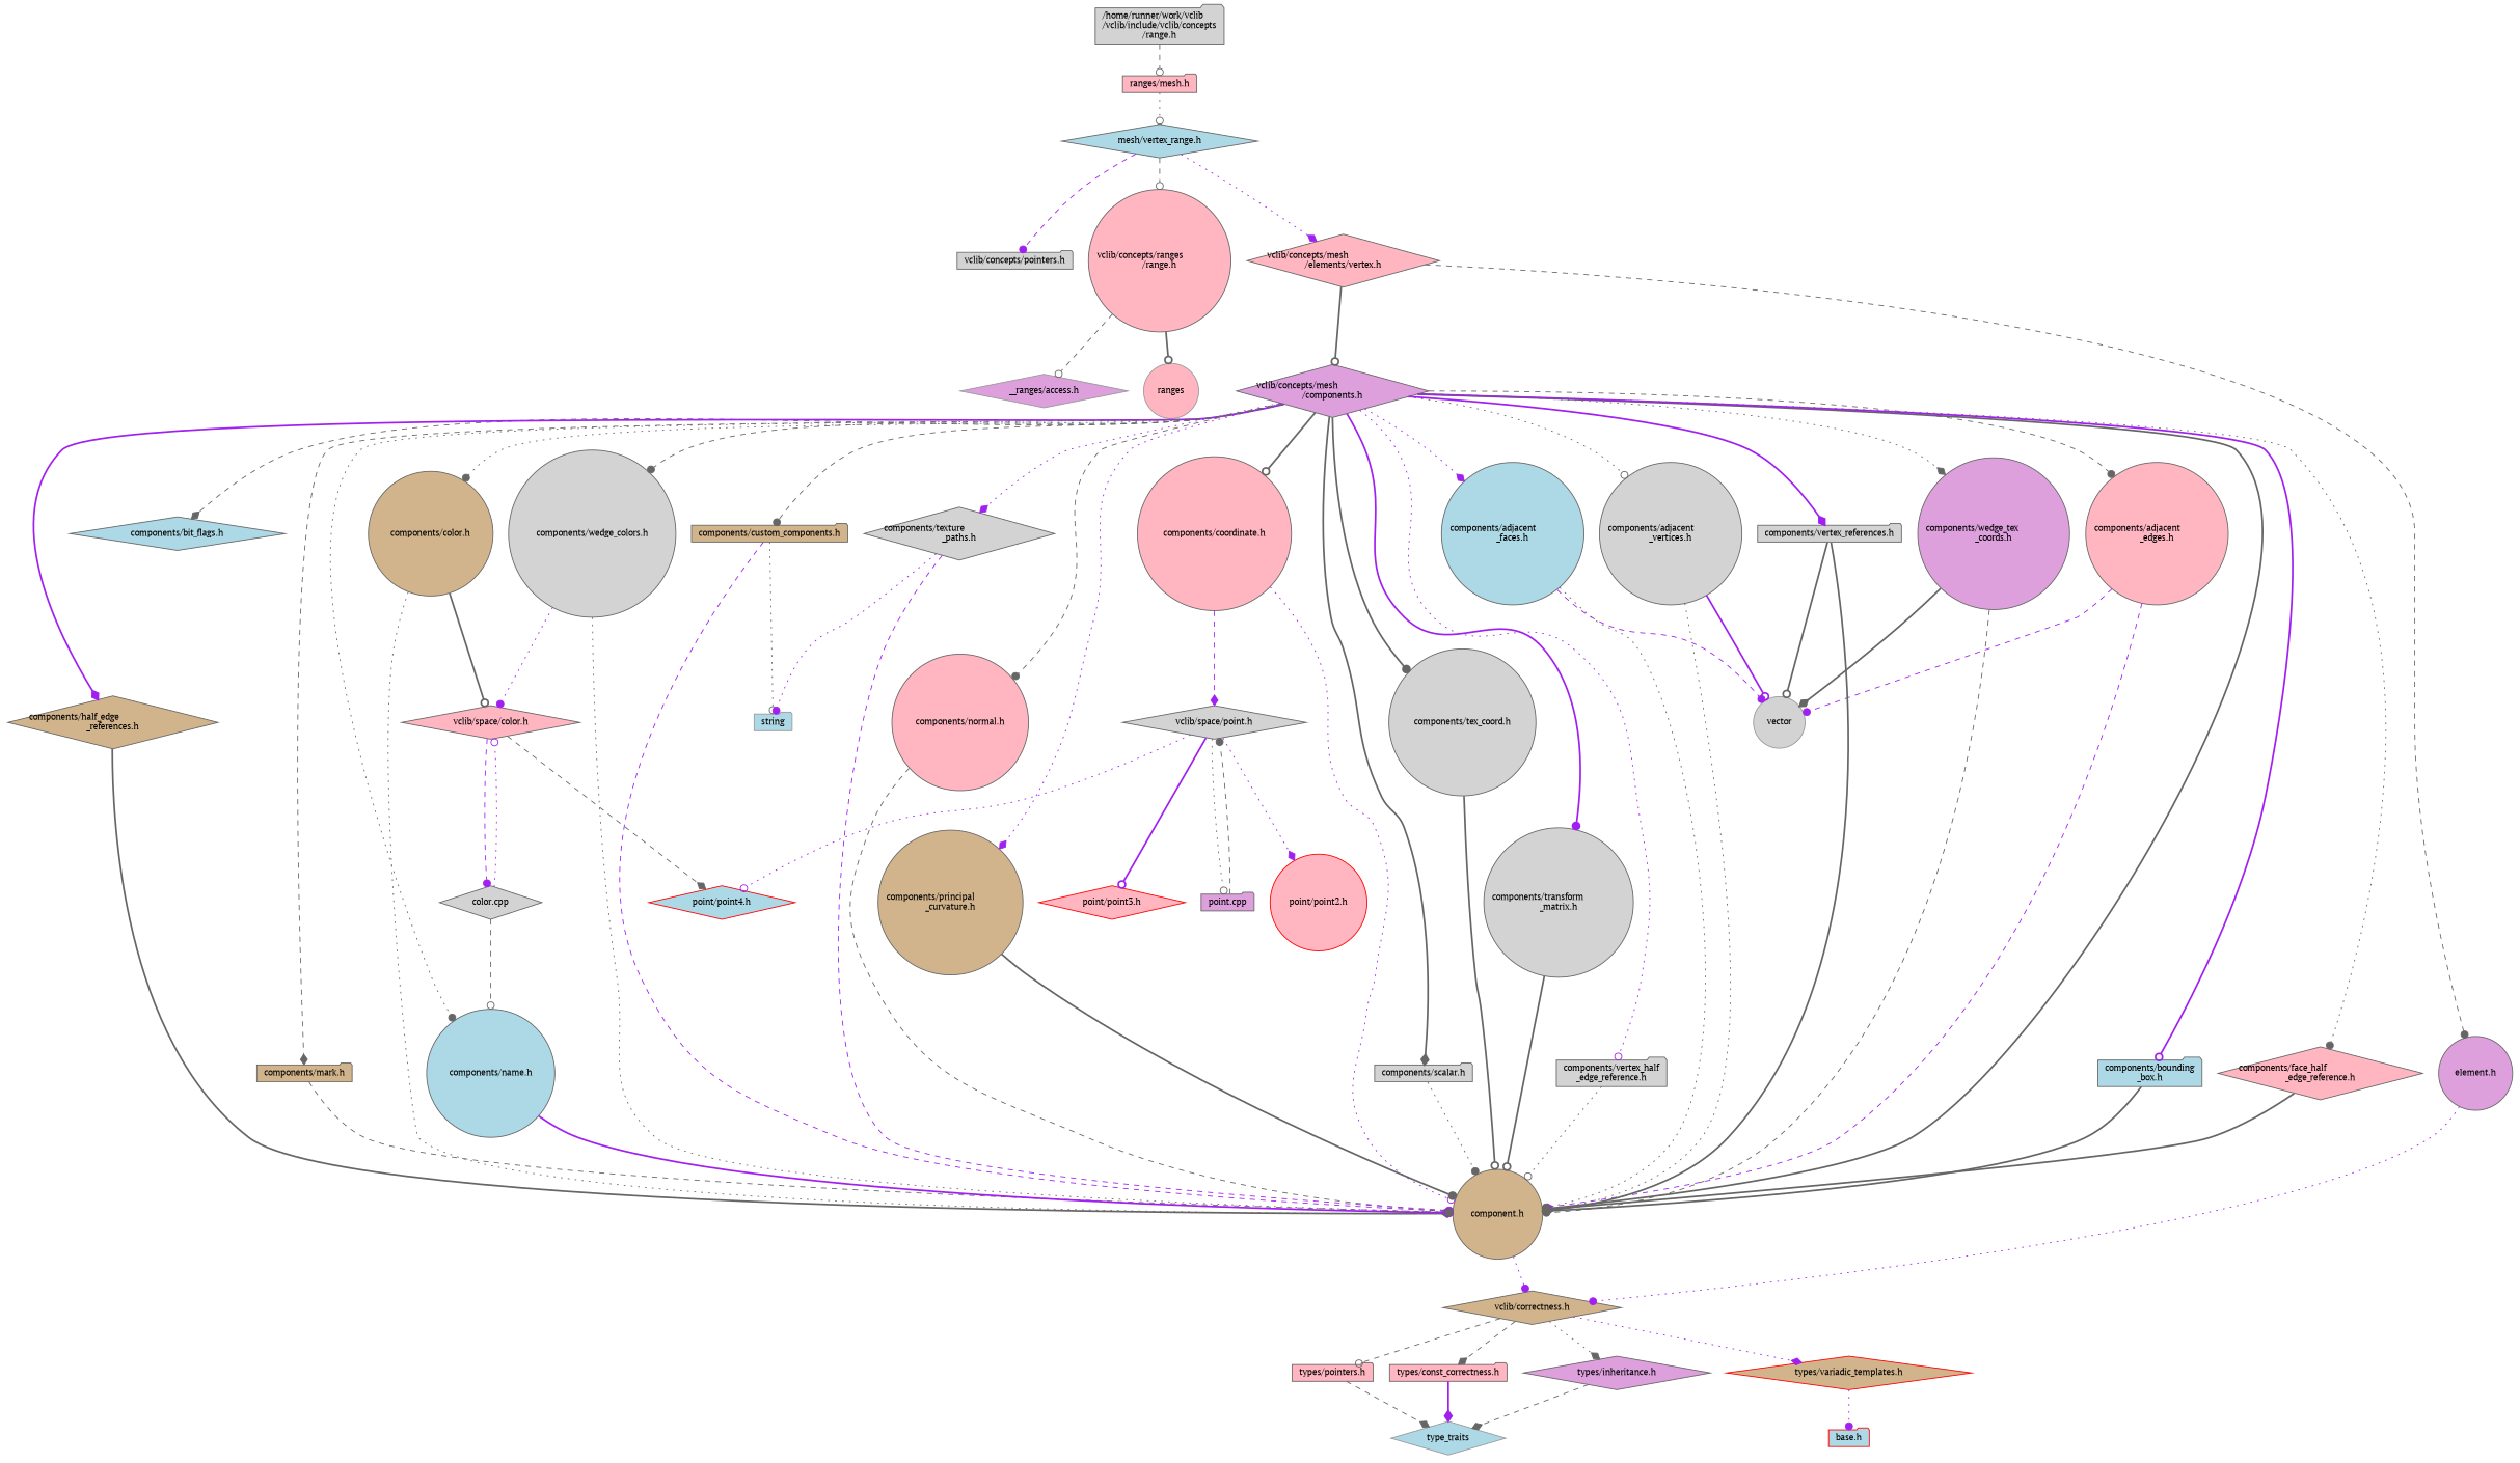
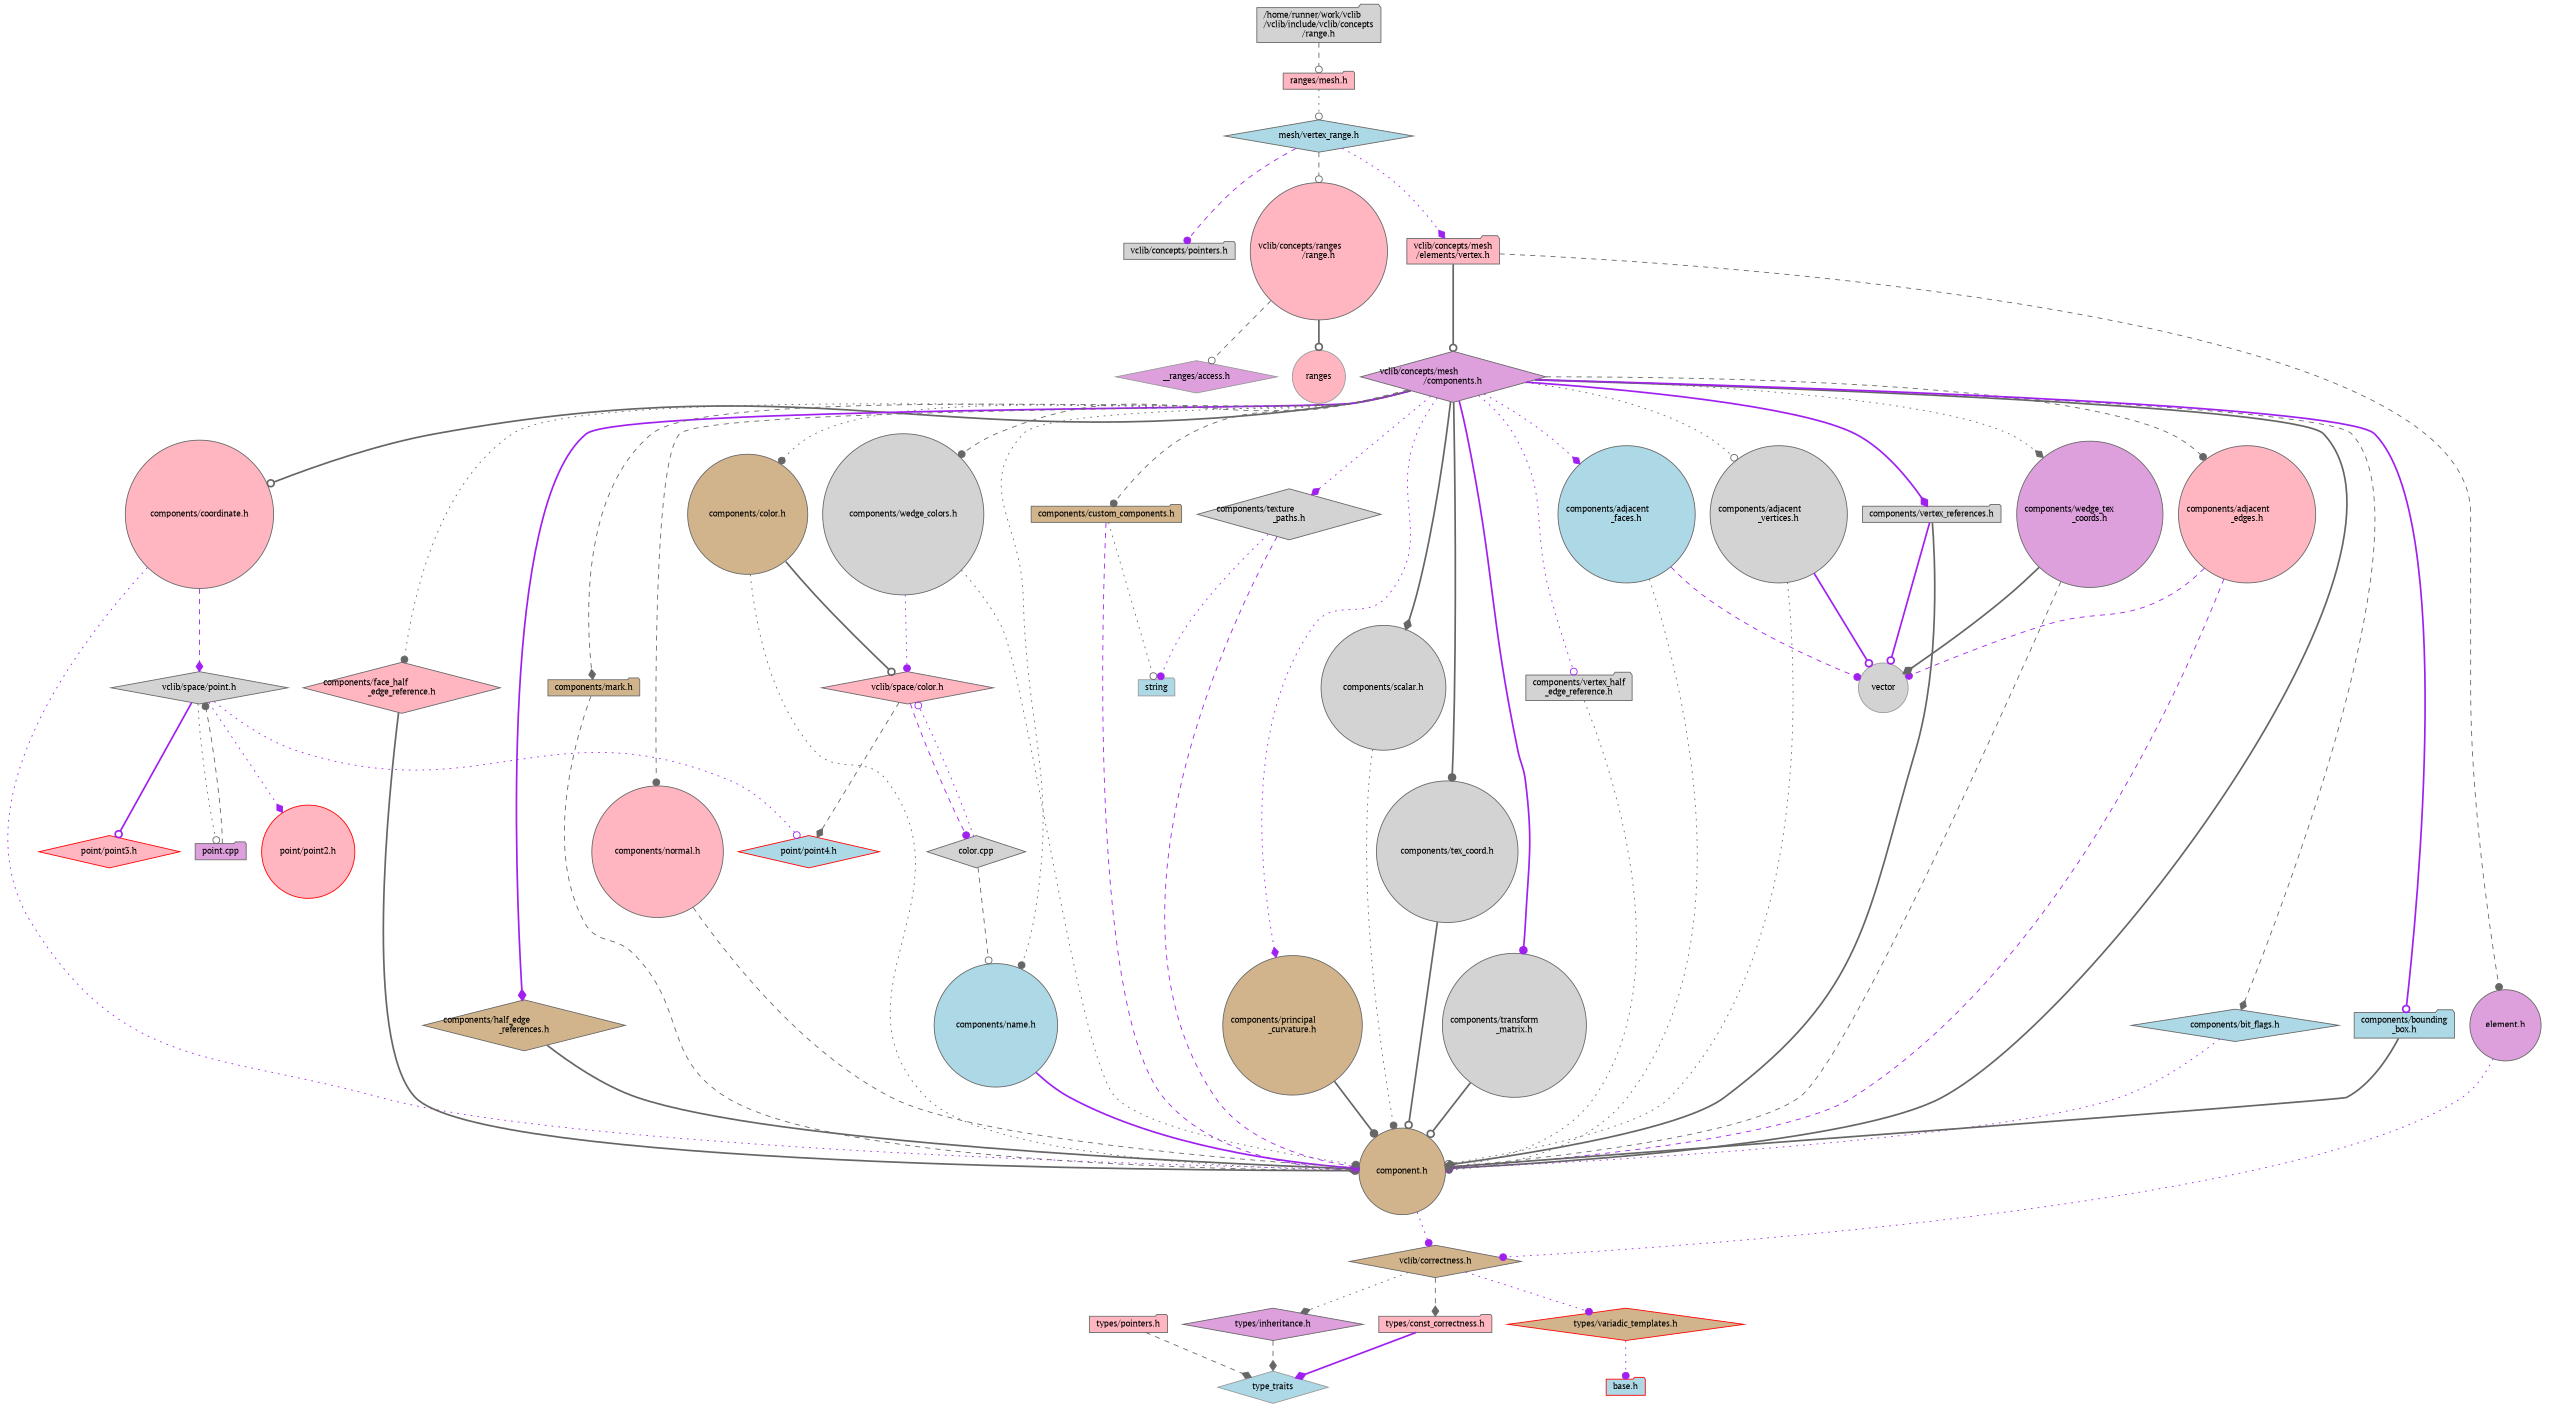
  digraph {
    fontname="PT Serif"
    node [color=grey40 fillcolor=lightgrey fontname="PT Serif" fontsize=10 shape=circle style=filled]
    edge [arrowhead=dot color=gray40 fontname="PT Serif" fontsize=10 labelfontname=Helvetica labelfontsize=10 style=dotted]
    n1 [color=gray40 fontcolor=black height=0.2 label="/home/runner/work/vclib\l/vclib/include/vclib/concepts\l/range.h" shape=folder width=0.4]
    n2 [fillcolor=lightpink height=0.2 label="ranges/mesh.h" shape=folder width=0.4]
    n3 [fillcolor=lightblue height=0.2 label="mesh/vertex_range.h" shape=diamond width=0.4]
    n4 [height=0.2 label="vclib/concepts/pointers.h" shape=folder width=0.4]
    n5 [fillcolor=lightpink height=0.2 label="vclib/concepts/ranges\l/range.h" width=0.4]
-   n6 [fillcolor=lightpink height=0.2 label="vclib/concepts/mesh\l/elements/vertex.h" shape=diamond width=0.4]
+   n6 [fillcolor=lightpink height=0.2 label="vclib/concepts/mesh\l/elements/vertex.h" shape=folder width=0.4]
    n7 [color=grey60 fillcolor=plum height=0.2 label="__ranges/access.h" shape=diamond width=0.4]
    n8 [color=grey60 fillcolor=lightpink height=0.2 label=ranges width=0.4]
    n9 [fillcolor=plum height=0.2 label="vclib/concepts/mesh\l/components.h" shape=diamond width=0.4]
    n10 [fillcolor=plum height=0.2 label="element.h" width=0.4]
    n11 [color=grey60 fillcolor=lightblue height=0.2 label=type_traits shape=diamond width=0.4]
    n12 [fillcolor=lightpink height=0.2 label="components/adjacent\l_edges.h" width=0.4]
    n13 [fillcolor=tan height=0.2 label="component.h" width=0.4]
    n14 [fillcolor=lightblue height=0.2 label="components/adjacent\l_faces.h" width=0.4]
    n15 [height=0.2 label="components/adjacent\l_vertices.h" width=0.4]
    n16 [fillcolor=lightblue height=0.2 label="components/bit_flags.h" shape=diamond width=0.4]
    n17 [fillcolor=lightblue height=0.2 label="components/bounding\l_box.h" shape=folder width=0.4]
    n18 [fillcolor=tan height=0.2 label="components/color.h" width=0.4]
    n19 [fillcolor=lightpink height=0.2 label="components/coordinate.h" width=0.4]
    n20 [fillcolor=tan height=0.2 label="components/custom_components.h" shape=folder width=0.4]
    n21 [fillcolor=lightpink height=0.2 label="components/face_half\l_edge_reference.h" shape=diamond width=0.4]
    n22 [fillcolor=tan height=0.2 label="components/half_edge\l_references.h" shape=diamond width=0.4]
    n23 [fillcolor=tan height=0.2 label="components/mark.h" shape=folder width=0.4]
    n24 [fillcolor=lightblue height=0.2 label="components/name.h" width=0.4]
    n25 [fillcolor=lightpink height=0.2 label="components/normal.h" width=0.4]
    n26 [fillcolor=tan height=0.2 label="components/principal\l_curvature.h" width=0.4]
-   n27 [height=0.2 label="components/scalar.h" shape=folder width=0.4]
+   n27 [height=0.2 label="components/scalar.h" width=0.4]
    n28 [height=0.2 label="components/tex_coord.h" width=0.4]
    n29 [height=0.2 label="components/texture\l_paths.h" shape=diamond width=0.4]
    n30 [height=0.2 label="components/transform\l_matrix.h" width=0.4]
    n31 [height=0.2 label="components/vertex_half\l_edge_reference.h" shape=folder width=0.4]
    n32 [height=0.2 label="components/vertex_references.h" shape=folder width=0.4]
    n33 [height=0.2 label="components/wedge_colors.h" width=0.4]
    n34 [fillcolor=plum height=0.2 label="components/wedge_tex\l_coords.h" width=0.4]
    n35 [fillcolor=tan height=0.2 label="vclib/correctness.h" shape=diamond width=0.4]
    n36 [color=grey60 height=0.2 label=vector width=0.4]
    n37 [fillcolor=lightpink height=0.2 label="vclib/space/color.h" shape=diamond width=0.4]
    n38 [height=0.2 label="vclib/space/point.h" shape=diamond width=0.4]
    n39 [color=grey60 fillcolor=lightblue height=0.2 label=string shape=folder width=0.4]
    n40 [fillcolor=lightpink height=0.2 label="types/const_correctness.h" shape=folder width=0.4]
    n41 [fillcolor=plum height=0.2 label="types/inheritance.h" shape=diamond width=0.4]
    n42 [fillcolor=lightpink height=0.2 label="types/pointers.h" shape=folder width=0.4]
    n43 [color=red fillcolor=tan height=0.2 label="types/variadic_templates.h" shape=diamond width=0.4]
    n44 [color=red fillcolor=lightblue height=0.2 label="base.h" shape=folder width=0.4]
    n45 [color=red fillcolor=lightblue height=0.2 label="point/point4.h" shape=diamond width=0.4]
    n46 [height=0.2 label="color.cpp" shape=diamond width=0.4]
    n47 [color=red fillcolor=lightpink height=0.2 label="point/point2.h" width=0.4]
    n48 [color=red fillcolor=lightpink height=0.2 label="point/point3.h" shape=diamond width=0.4]
    n49 [fillcolor=plum height=0.2 label="point.cpp" shape=folder width=0.4]
    n1 -> n2 [arrowhead=odot style=dashed]
    n2 -> n3 [arrowhead=odot]
    n3 -> n4 [color=purple style=dashed]
    n3 -> n5 [arrowhead=odot style=dashed]
    n3 -> n6 [arrowhead=diamond color=purple]
    n5 -> n7 [arrowhead=odot style=dashed]
    n5 -> n8 [arrowhead=odot style=bold]
    n6 -> n9 [arrowhead=odot style=bold]
    n6 -> n10 [style=dashed]
    n9 -> n12 [style=dashed]
    n9 -> n13 [style=bold]
    n9 -> n14 [arrowhead=diamond color=purple]
    n9 -> n15 [arrowhead=odot]
    n9 -> n16 [arrowhead=diamond style=dashed]
    n9 -> n17 [arrowhead=odot color=purple style=bold]
    n9 -> n18
    n9 -> n19 [arrowhead=odot style=bold]
    n9 -> n20 [style=dashed]
    n9 -> n21
    n9 -> n22 [arrowhead=diamond color=purple style=bold]
    n9 -> n23 [arrowhead=diamond style=dashed]
    n9 -> n24
    n9 -> n25 [style=dashed]
    n9 -> n26 [arrowhead=diamond color=purple]
    n9 -> n27 [arrowhead=diamond style=bold]
    n9 -> n28 [style=bold]
    n9 -> n29 [arrowhead=diamond color=purple]
    n9 -> n30 [color=purple style=bold]
    n9 -> n31 [arrowhead=odot color=purple]
    n9 -> n32 [arrowhead=diamond color=purple style=bold]
    n9 -> n33 [style=dashed]
    n9 -> n34 [arrowhead=diamond]
    n10 -> n35 [color=purple]
    n12 -> n13 [arrowhead=diamond color=purple style=dashed]
    n12 -> n36 [color=purple style=dashed]
    n13 -> n35 [color=purple]
    n14 -> n13
    n14 -> n36 [color=purple style=dashed]
    n15 -> n13 [arrowhead=odot]
    n15 -> n36 [arrowhead=odot color=purple style=bold]
+   n16 -> n13 [arrowhead=odot color=purple]
    n17 -> n13 [arrowhead=odot style=bold]
    n18 -> n13 [arrowhead=diamond]
    n18 -> n37 [arrowhead=odot style=bold]
    n19 -> n13 [arrowhead=odot color=purple]
    n19 -> n38 [arrowhead=diamond color=purple style=dashed]
    n20 -> n13 [arrowhead=diamond color=purple style=dashed]
    n20 -> n39 [arrowhead=odot]
    n21 -> n13 [style=bold]
    n22 -> n13 [arrowhead=diamond style=bold]
    n23 -> n13 [arrowhead=diamond style=dashed]
    n24 -> n13 [color=purple style=bold]
    n25 -> n13 [arrowhead=odot style=dashed]
    n26 -> n13 [style=bold]
    n27 -> n13
    n28 -> n13 [arrowhead=odot style=bold]
    n29 -> n13 [color=purple style=dashed]
    n29 -> n39 [color=purple]
    n30 -> n13 [arrowhead=odot style=bold]
    n31 -> n13 [arrowhead=odot]
    n32 -> n13 [arrowhead=diamond style=bold]
-   n32 -> n36 [arrowhead=odot style=bold]
+   n32 -> n36 [arrowhead=odot color=purple style=bold]
    n33 -> n13
    n33 -> n37 [color=purple]
    n34 -> n13 [style=dashed]
    n34 -> n36 [arrowhead=diamond style=bold]
    n35 -> n40 [arrowhead=diamond style=dashed]
    n35 -> n41 [arrowhead=diamond]
-   n35 -> n42 [arrowhead=odot style=dashed]
-   n35 -> n43 [arrowhead=diamond color=purple]
+   n35 -> n43 [color=purple]
    n37 -> n45 [arrowhead=diamond style=dashed]
    n37 -> n46 [color=purple style=dashed]
    n38 -> n45 [arrowhead=odot color=purple]
    n38 -> n47 [arrowhead=diamond color=purple]
    n38 -> n48 [arrowhead=odot color=purple style=bold]
    n38 -> n49 [arrowhead=odot]
    n40 -> n11 [arrowhead=diamond color=purple style=bold]
    n41 -> n11 [arrowhead=diamond style=dashed]
    n42 -> n11 [arrowhead=diamond style=dashed]
    n43 -> n44 [color=purple]
    n46 -> n24 [arrowhead=odot style=dashed]
    n46 -> n37 [arrowhead=odot color=purple]
    n49 -> n38 [style=dashed]
  }
